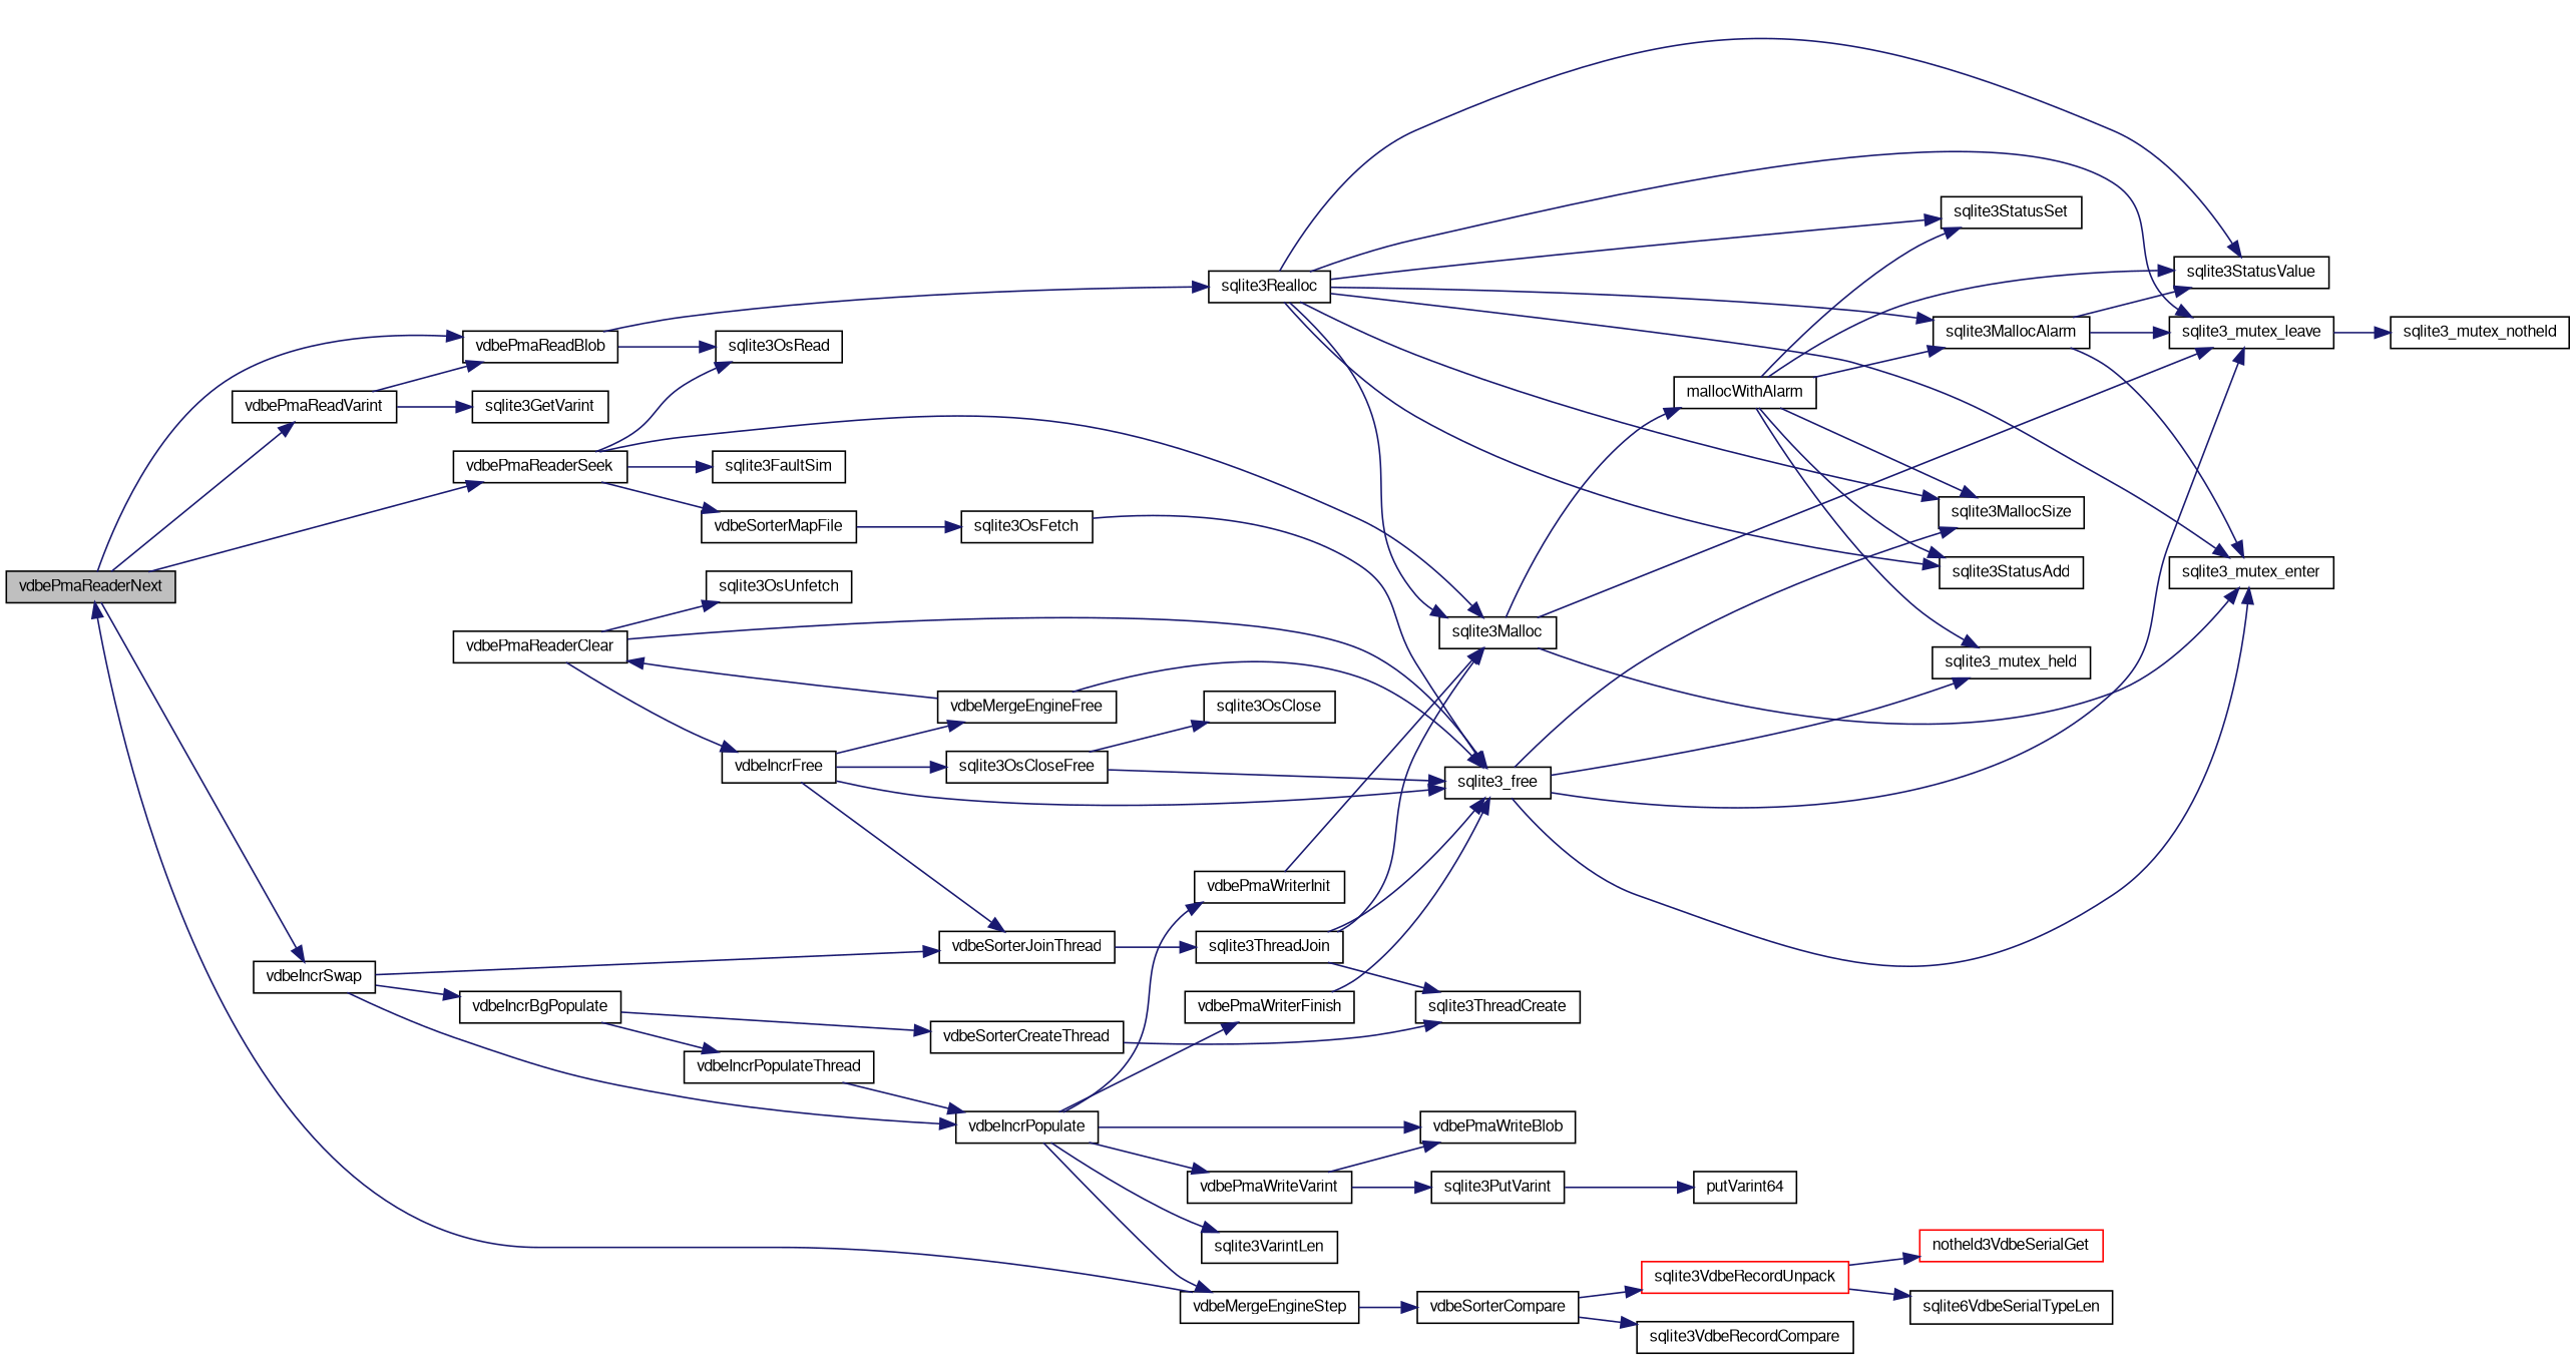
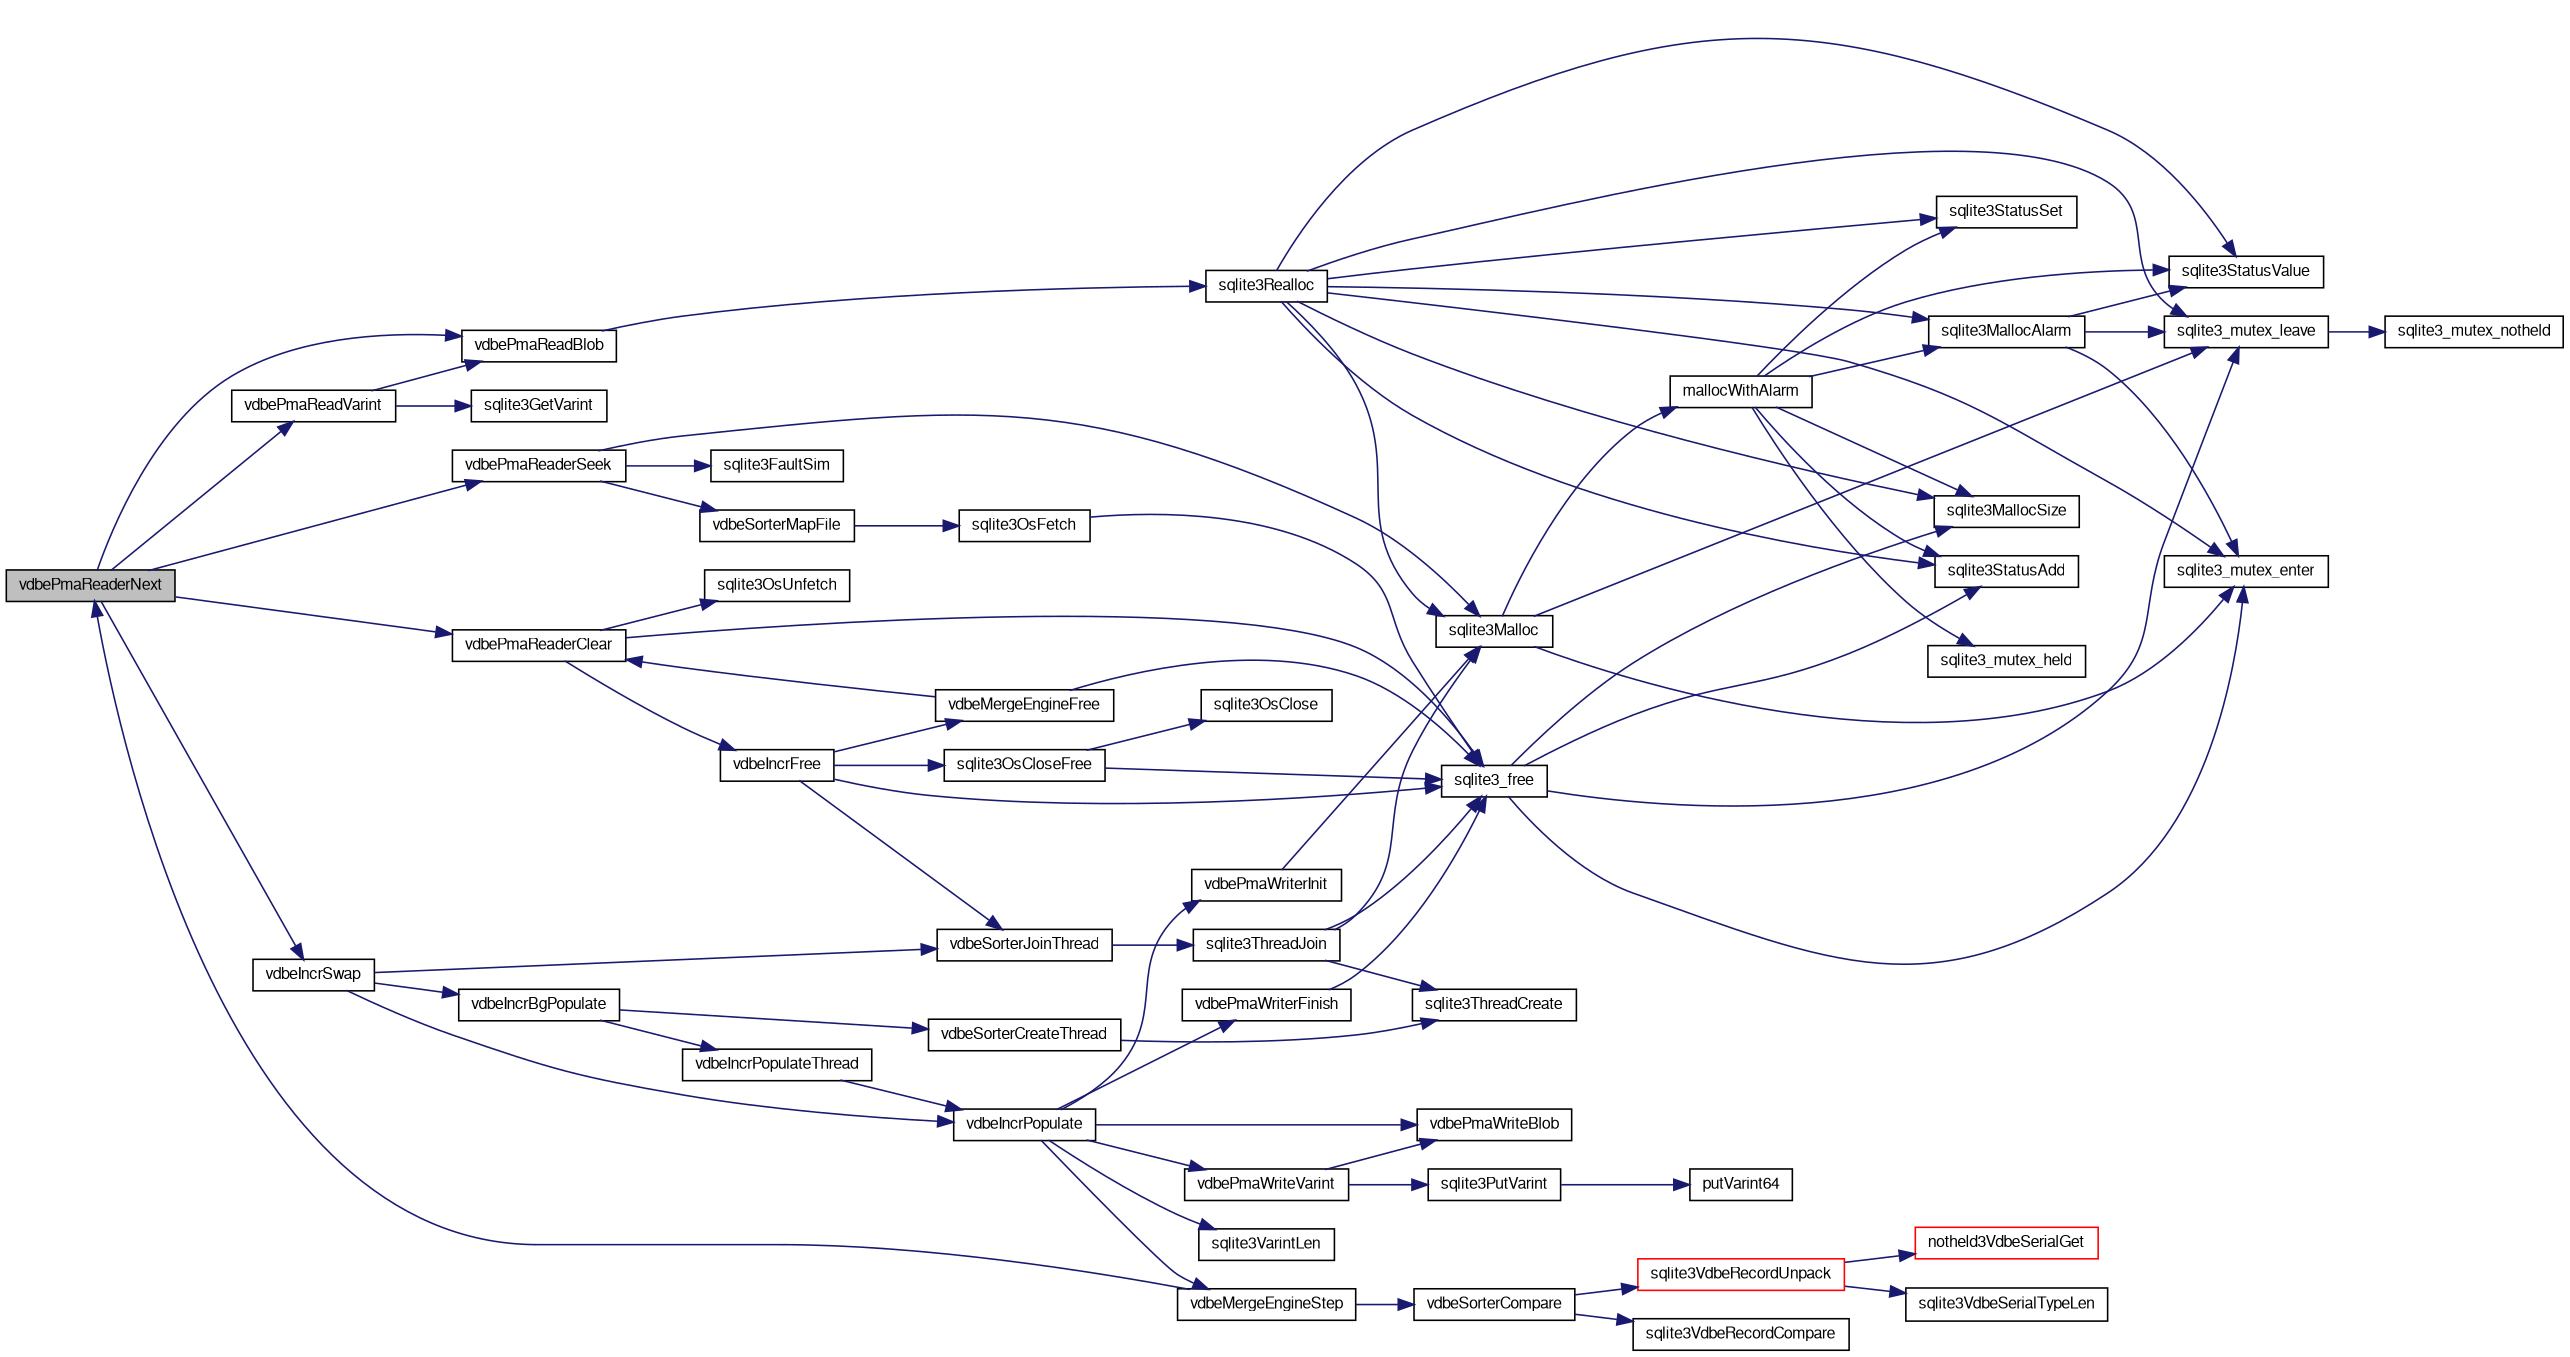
  digraph {
    rankdir=LR
    node [color=black fillcolor=white fontname=FreeSans fontsize=10 shape=record style=filled]
    edge [color=midnightblue fontname=FreeSans fontsize=10 labelfontname=FreeSans labelfontsize=10 style=solid]
    n1 [fillcolor=grey75 fontcolor=black height=0.2 label=vdbePmaReaderNext width=0.4]
    n2 [height=0.2 label=vdbeIncrSwap width=0.4]
    n3 [height=0.2 label=vdbePmaReaderSeek width=0.4]
    n4 [height=0.2 label=vdbePmaReaderClear width=0.4]
    n5 [height=0.2 label=vdbePmaReadVarint width=0.4]
    n6 [height=0.2 label=vdbePmaReadBlob width=0.4]
    n7 [height=0.2 label=vdbeSorterJoinThread width=0.4]
    n8 [height=0.2 label=vdbeIncrBgPopulate width=0.4]
    n9 [height=0.2 label=vdbeIncrPopulate width=0.4]
    n10 [height=0.2 label=sqlite3Malloc width=0.4]
    n11 [height=0.2 label=sqlite3FaultSim width=0.4]
    n12 [height=0.2 label=vdbeSorterMapFile width=0.4]
-   n13 [height=0.2 label=sqlite3OsRead width=0.4]
    n14 [height=0.2 label=sqlite3_free width=0.4]
    n15 [height=0.2 label=sqlite3OsUnfetch width=0.4]
    n16 [height=0.2 label=vdbeIncrFree width=0.4]
    n17 [height=0.2 label=sqlite3GetVarint width=0.4]
    n18 [height=0.2 label=sqlite3Realloc width=0.4]
    n19 [height=0.2 label=sqlite3ThreadJoin width=0.4]
    n20 [height=0.2 label=vdbeSorterCreateThread width=0.4]
    n21 [height=0.2 label=vdbeIncrPopulateThread width=0.4]
    n22 [height=0.2 label=vdbePmaWriterInit width=0.4]
    n23 [height=0.2 label=sqlite3VarintLen width=0.4]
    n24 [height=0.2 label=vdbePmaWriteVarint width=0.4]
    n25 [height=0.2 label=vdbePmaWriteBlob width=0.4]
    n26 [height=0.2 label=vdbeMergeEngineStep width=0.4]
    n27 [height=0.2 label=vdbePmaWriterFinish width=0.4]
    n28 [height=0.2 label=sqlite3ThreadCreate width=0.4]
    n29 [height=0.2 label=sqlite3_mutex_enter width=0.4]
    n30 [height=0.2 label=sqlite3StatusAdd width=0.4]
    n31 [height=0.2 label=sqlite3MallocSize width=0.4]
    n32 [height=0.2 label=sqlite3_mutex_leave width=0.4]
    n33 [height=0.2 label=mallocWithAlarm width=0.4]
    n34 [height=0.2 label=sqlite3_mutex_notheld width=0.4]
    n35 [height=0.2 label=sqlite3_mutex_held width=0.4]
    n36 [height=0.2 label=sqlite3StatusSet width=0.4]
    n37 [height=0.2 label=sqlite3StatusValue width=0.4]
    n38 [height=0.2 label=sqlite3MallocAlarm width=0.4]
    n39 [height=0.2 label=sqlite3PutVarint width=0.4]
    n40 [height=0.2 label=vdbeSorterCompare width=0.4]
    n41 [height=0.2 label=putVarint64 width=0.4]
    n42 [color=red height=0.2 label=sqlite3VdbeRecordUnpack width=0.4]
    n43 [height=0.2 label=sqlite3VdbeRecordCompare width=0.4]
    n44 [color=red height=0.2 label=notheld3VdbeSerialGet width=0.4]
-   n45 [height=0.2 label=sqlite6VdbeSerialTypeLen width=0.4]
+   n45 [height=0.2 label=sqlite3VdbeSerialTypeLen width=0.4]
    n46 [height=0.2 label=sqlite3OsFetch width=0.4]
    n47 [height=0.2 label=sqlite3OsCloseFree width=0.4]
    n48 [height=0.2 label=vdbeMergeEngineFree width=0.4]
    n49 [height=0.2 label=sqlite3OsClose width=0.4]
    n1 -> n2
    n1 -> n3
+   n1 -> n4
    n1 -> n5
    n1 -> n6
    n2 -> n7
    n2 -> n8
    n2 -> n9
    n3 -> n10
    n3 -> n11
    n3 -> n12
-   n3 -> n13
    n4 -> n14
    n4 -> n15
    n4 -> n16
    n5 -> n6
    n5 -> n17
-   n6 -> n13
    n6 -> n18
    n7 -> n19
    n8 -> n20
    n8 -> n21
    n9 -> n22
    n9 -> n23
    n9 -> n24
    n9 -> n25
    n9 -> n26
    n9 -> n27
    n10 -> n29
    n10 -> n32
    n10 -> n33
    n12 -> n46
    n14 -> n29
-   n14 -> n35
+   n14 -> n30
    n14 -> n31
    n14 -> n32
    n16 -> n7
    n16 -> n14
    n16 -> n47
    n16 -> n48
    n18 -> n10
    n18 -> n29
    n18 -> n30
    n18 -> n31
    n18 -> n32
    n18 -> n36
    n18 -> n37
    n18 -> n38
    n19 -> n10
    n19 -> n14
    n19 -> n28
    n20 -> n28
    n21 -> n9
    n22 -> n10
    n24 -> n25
    n24 -> n39
    n26 -> n1
    n26 -> n40
    n27 -> n14
    n32 -> n34
    n33 -> n30
    n33 -> n31
    n33 -> n35
    n33 -> n36
    n33 -> n37
    n33 -> n38
    n38 -> n29
    n38 -> n32
    n38 -> n37
    n39 -> n41
    n40 -> n42
    n40 -> n43
    n42 -> n44
    n42 -> n45
    n46 -> n14
    n47 -> n14
    n47 -> n49
    n48 -> n4
    n48 -> n14
  }
